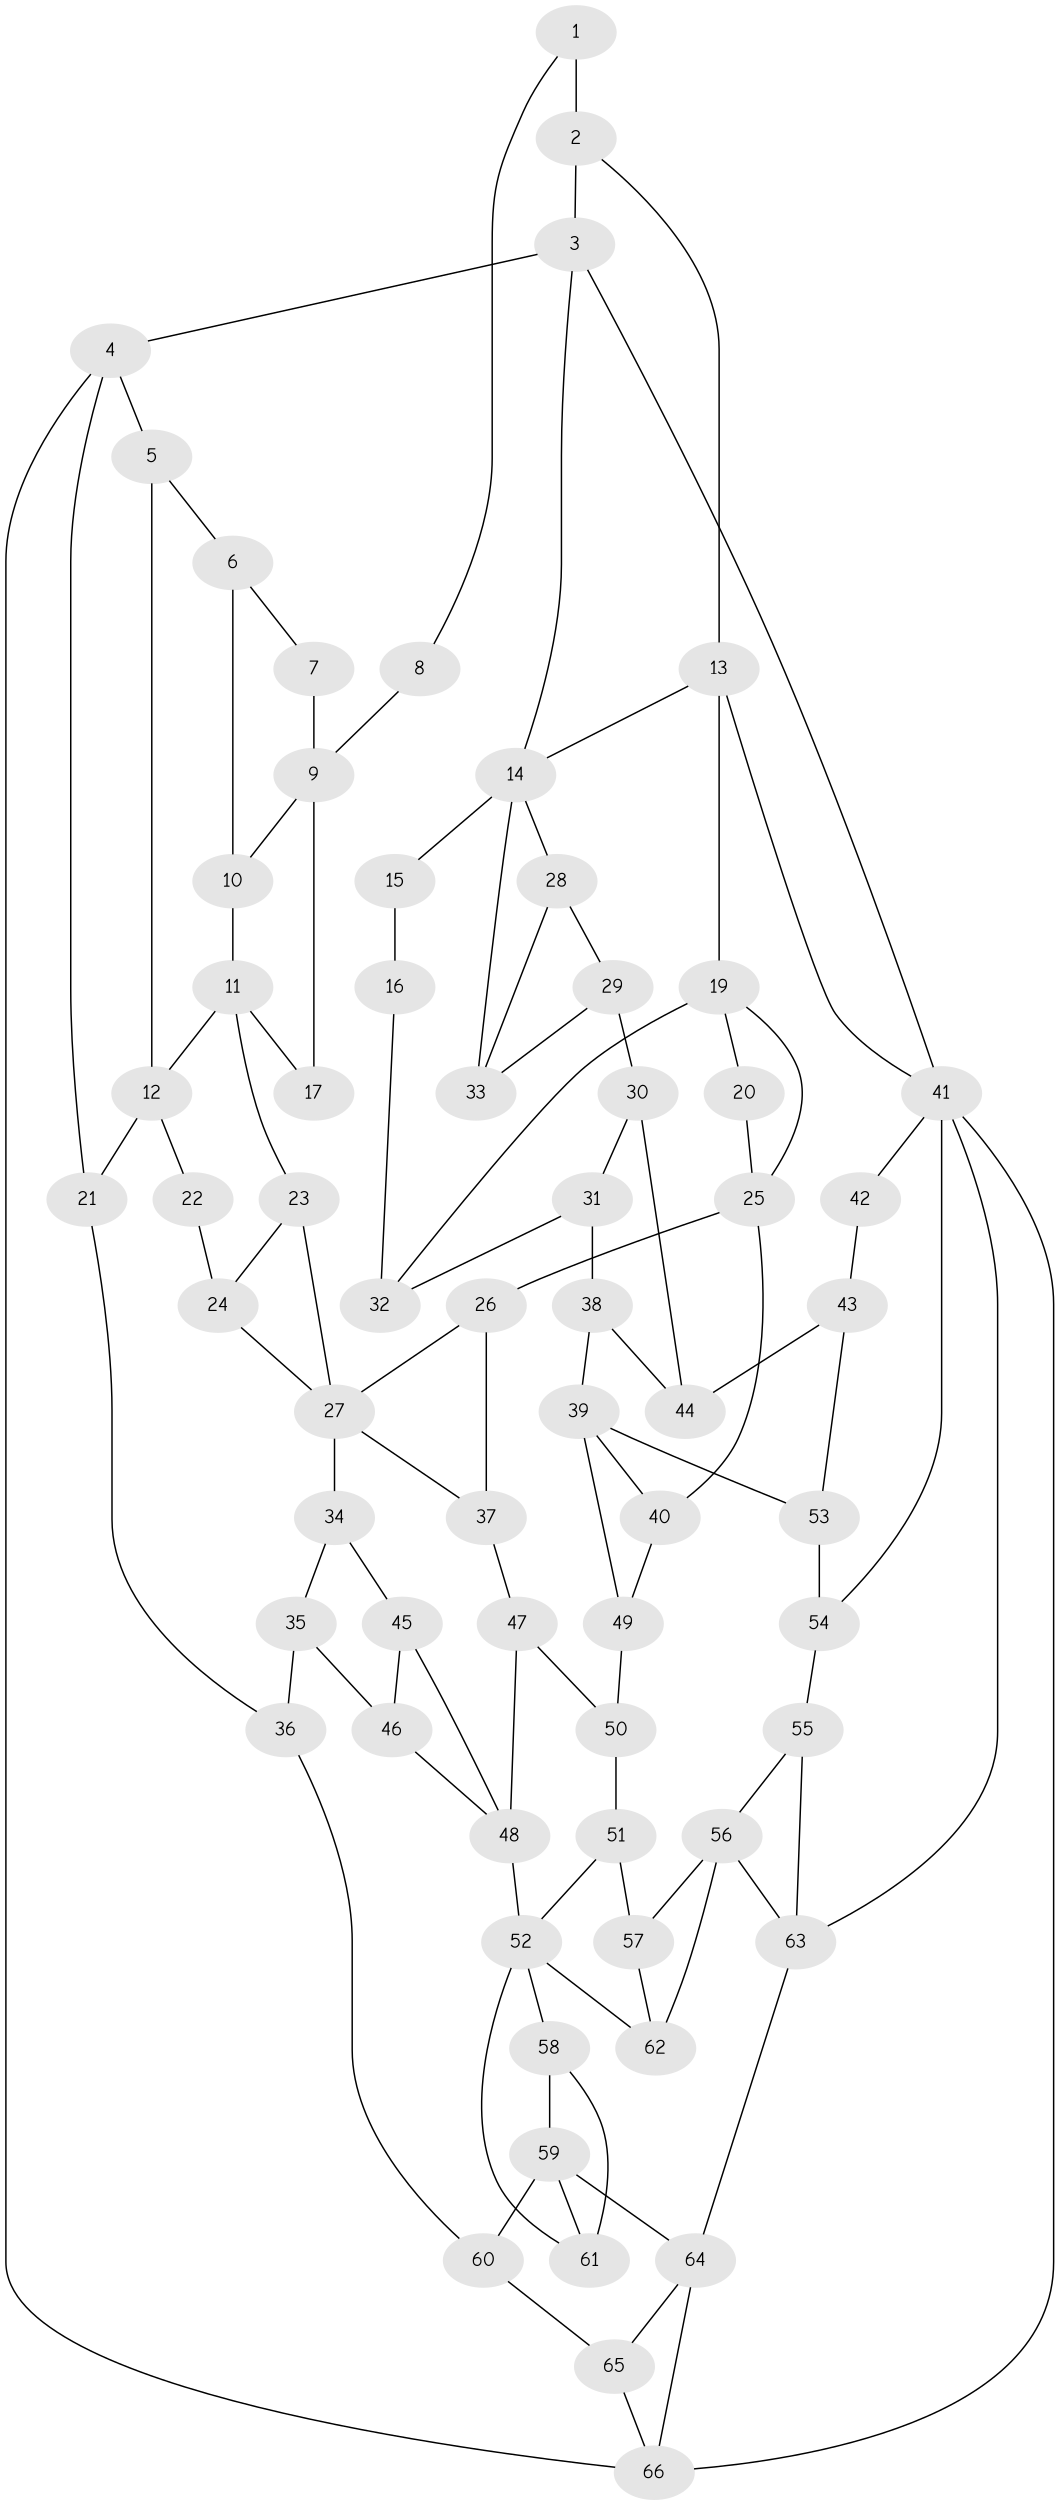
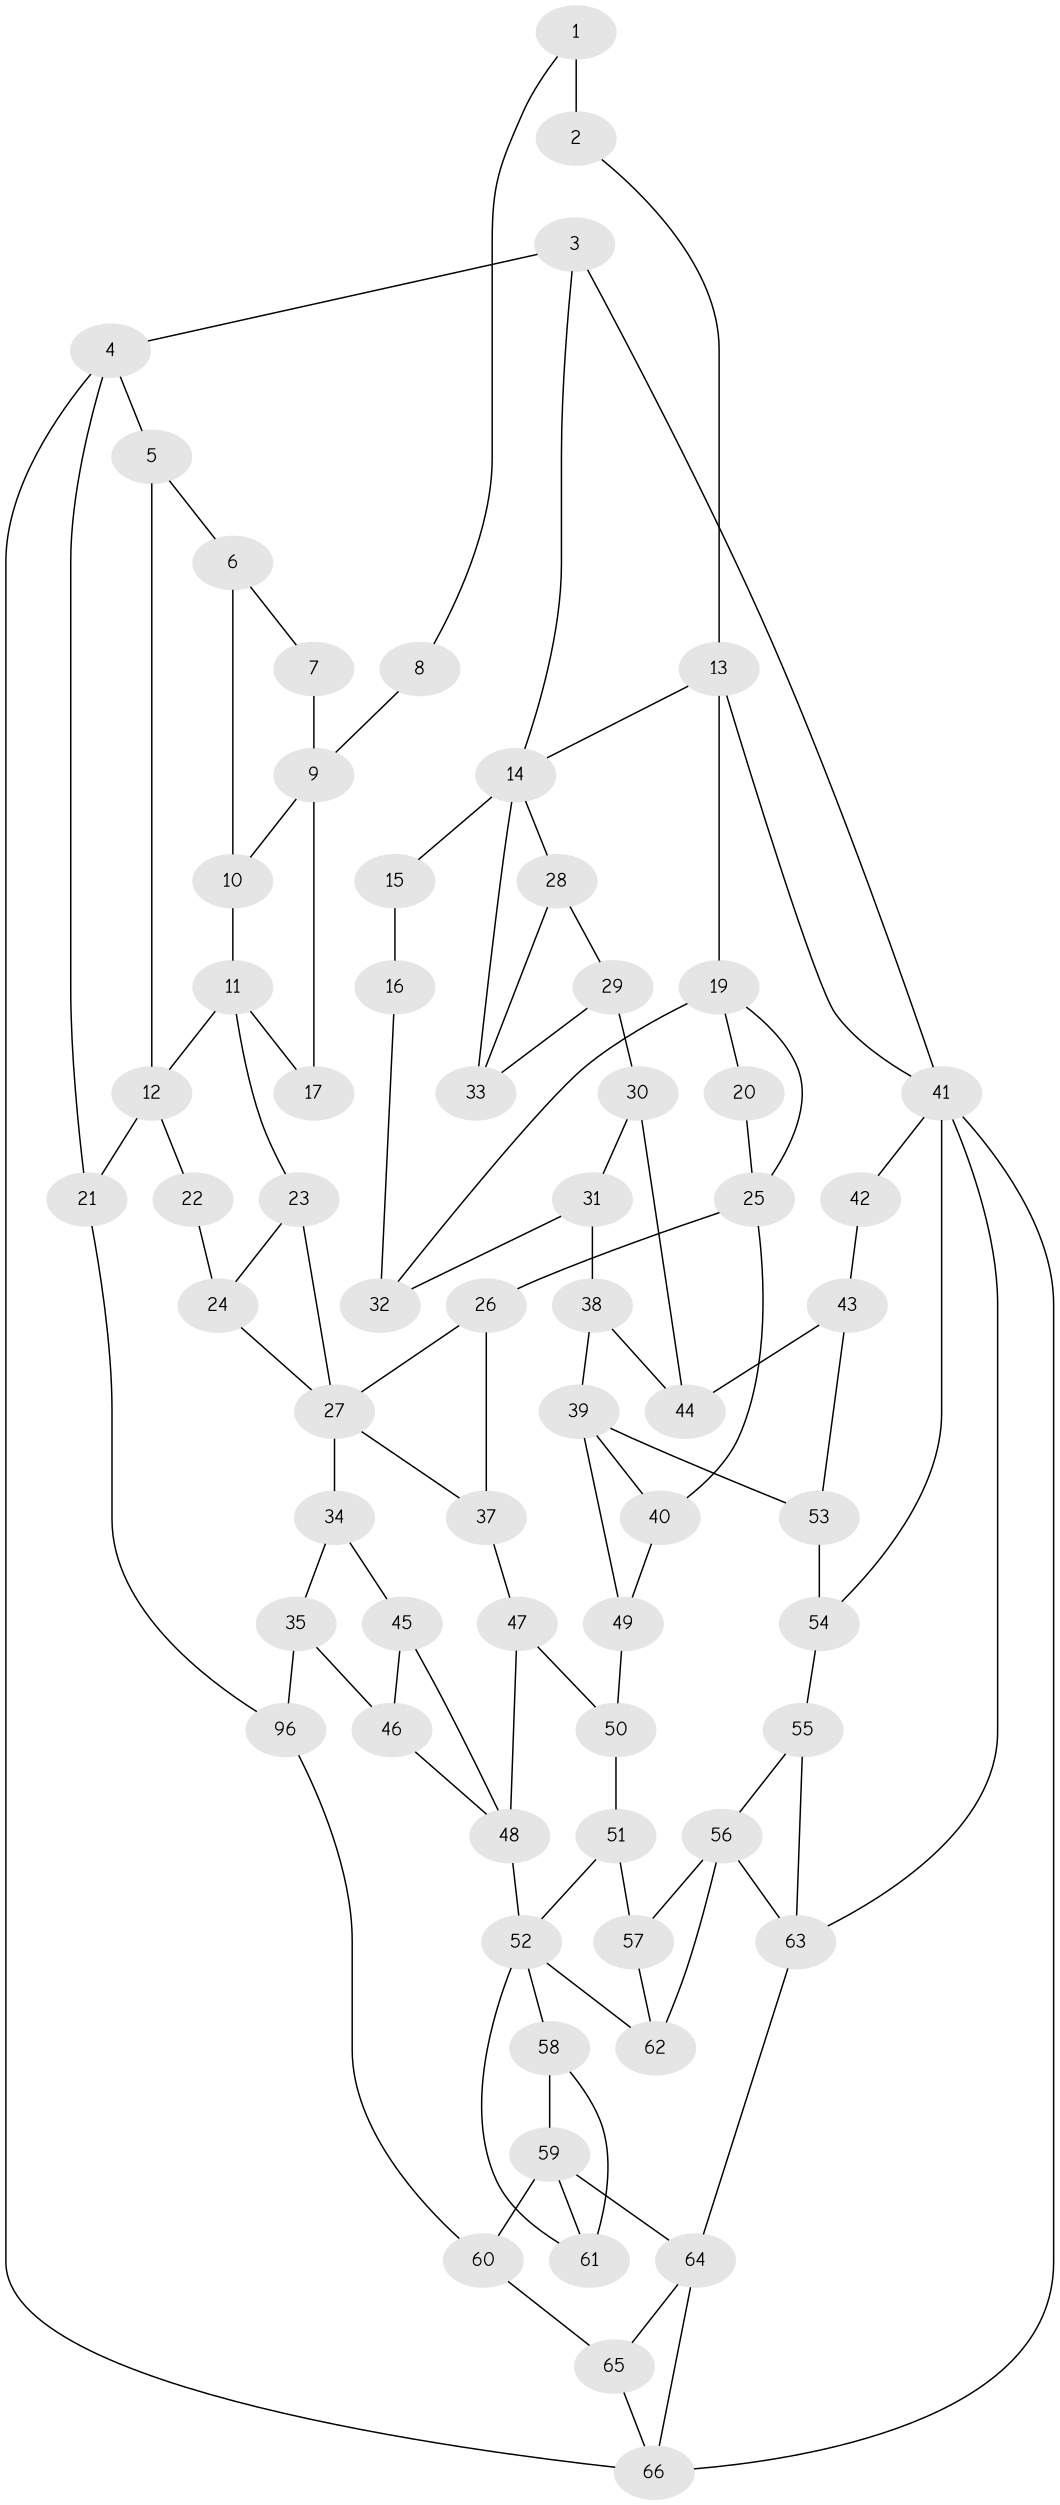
  graph {
    fontname="Comic Neue"
    node [color=gray90 fontname="Comic Neue" style=filled]
    edge [fontname="Comic Neue" weight=1.0]
    1
    2
    8
    3
    13
    9
    4
    14
    41
    19
    5
    21
    66
    15
    28
    33
    42
    54
    63
    6
    12
-   36
+   36 [label=96]
    7
    10
    22
    11
    17
    23
    24
    27
    16
    32
    20
    25
    29
    26
    40
    60
    37
    34
    49
    47
    35
    45
    30
    31
    44
    38
    39
    46
    48
    65
    50
    53
    43
    55
    64
    52
    51
    58
    61
    62
    57
    59
    56
    1 -- 2 [weight=2.0]
    1 -- 8
-   2 -- 3
    2 -- 13 [weight=2.0]
    8 -- 9 [weight=2.0]
    3 -- 4
    3 -- 14
    3 -- 41
    13 -- 14
    13 -- 41
    13 -- 19 [weight=2.0]
    9 -- 10
    9 -- 17
    4 -- 5
    4 -- 21
    4 -- 66
    14 -- 15 [weight=2.0]
    14 -- 28
    14 -- 33
    41 -- 66
    41 -- 42
    41 -- 54 [weight=2.0]
    41 -- 63
    19 -- 32
    19 -- 20
    19 -- 25
    5 -- 6
    5 -- 12
    21 -- 36
    15 -- 16
    28 -- 33
    28 -- 29
    42 -- 43 [weight=2.0]
    54 -- 55
    63 -- 64 [weight=2.0]
    6 -- 7
    6 -- 10
    12 -- 21
    12 -- 22 [weight=2.0]
    36 -- 60
    7 -- 9
    10 -- 11
    22 -- 24
    11 -- 12 [weight=2.0]
    11 -- 17
    11 -- 23
    23 -- 24
    23 -- 27
    24 -- 27
    27 -- 37
    27 -- 34 [weight=2.0]
    16 -- 32
    20 -- 25
    25 -- 26 [weight=2.0]
    25 -- 40
    29 -- 33
    29 -- 30 [weight=2.0]
    26 -- 27
    26 -- 37
    40 -- 49
    60 -- 65
    37 -- 47
    34 -- 35
    34 -- 45
    49 -- 50
    47 -- 48
    47 -- 50
    35 -- 36
    35 -- 46
    45 -- 46
    45 -- 48
    30 -- 31
    30 -- 44 [weight=2.0]
    31 -- 32
    31 -- 38
    38 -- 44 [weight=2.0]
    38 -- 39 [weight=2.0]
    39 -- 40
    39 -- 49
    39 -- 53 [weight=2.0]
    46 -- 48
    48 -- 52 [weight=2.0]
    65 -- 66
    50 -- 51
    53 -- 54 [weight=2.0]
    43 -- 44 [weight=2.0]
    43 -- 53
    55 -- 63
    55 -- 56
    64 -- 66
    64 -- 65
    52 -- 58
    52 -- 61
    52 -- 62
    51 -- 52
    51 -- 57
    58 -- 61
    58 -- 59
    57 -- 62
    59 -- 60 [weight=2.0]
    59 -- 64 [weight=2.0]
    59 -- 61
    56 -- 63
    56 -- 62
    56 -- 57
  }
